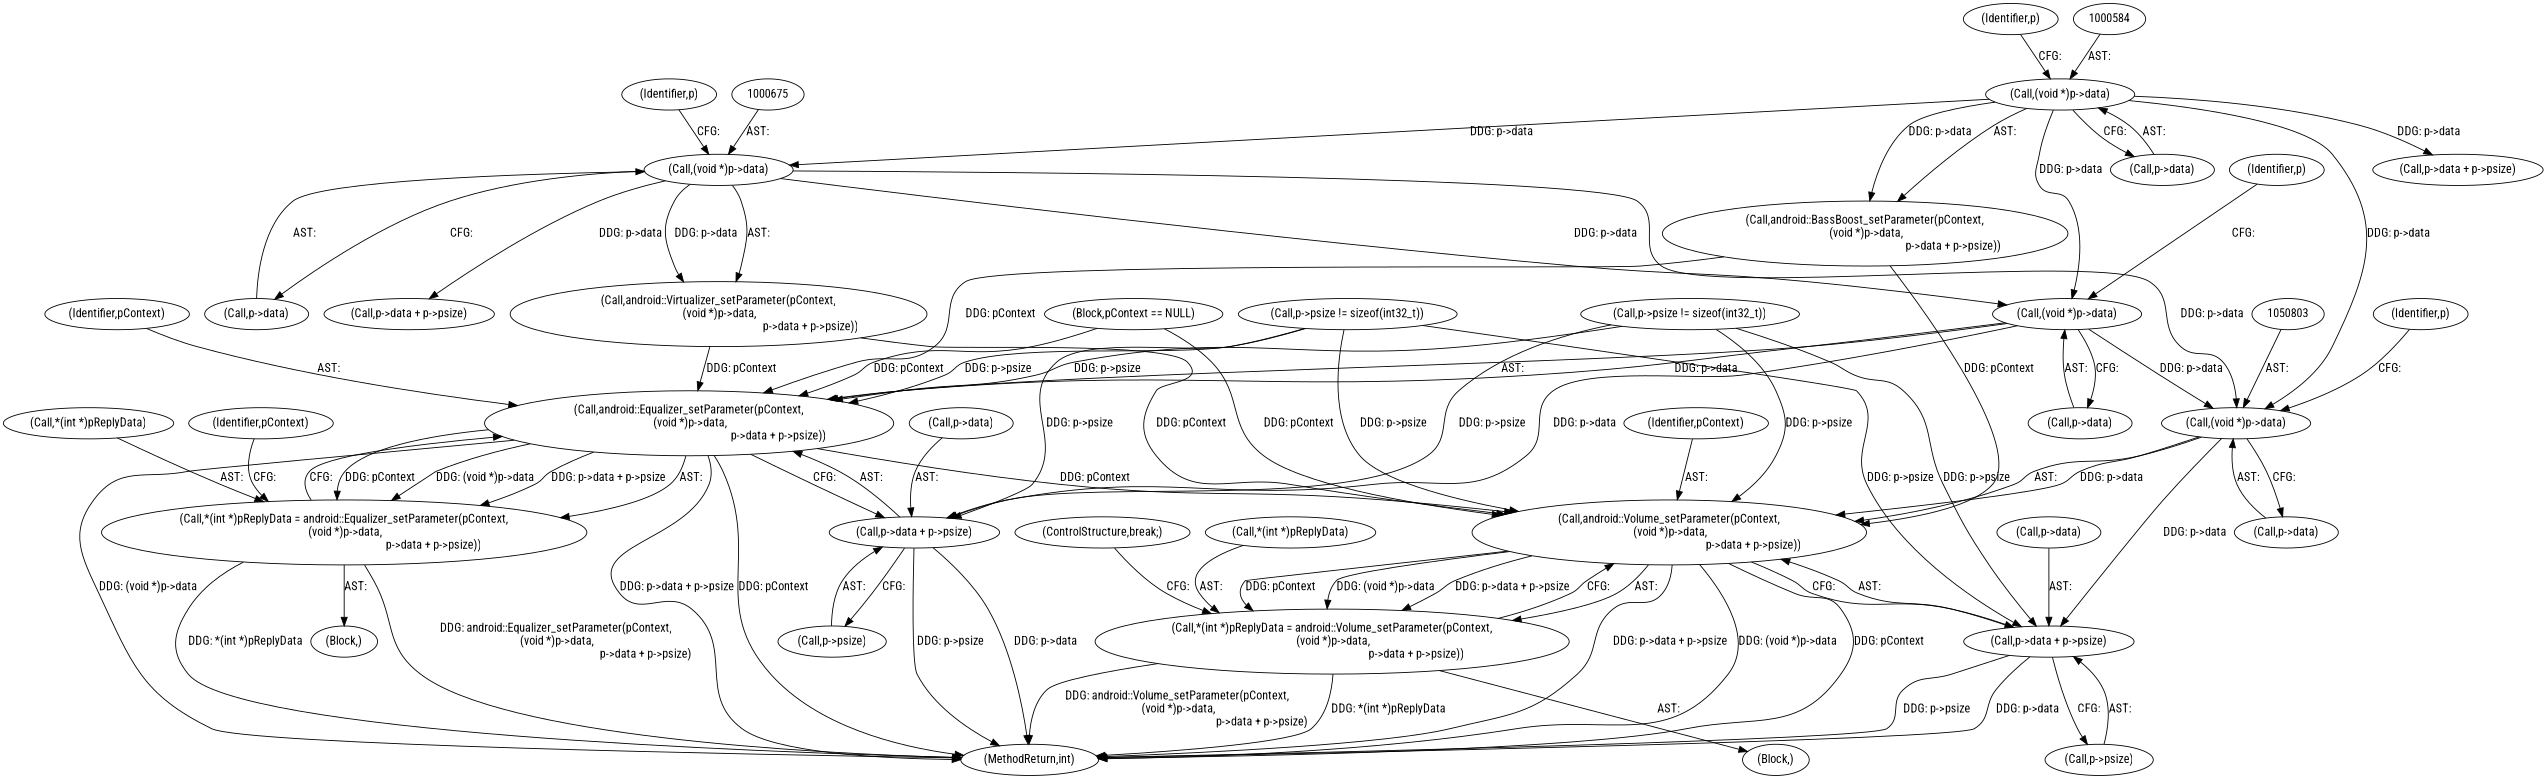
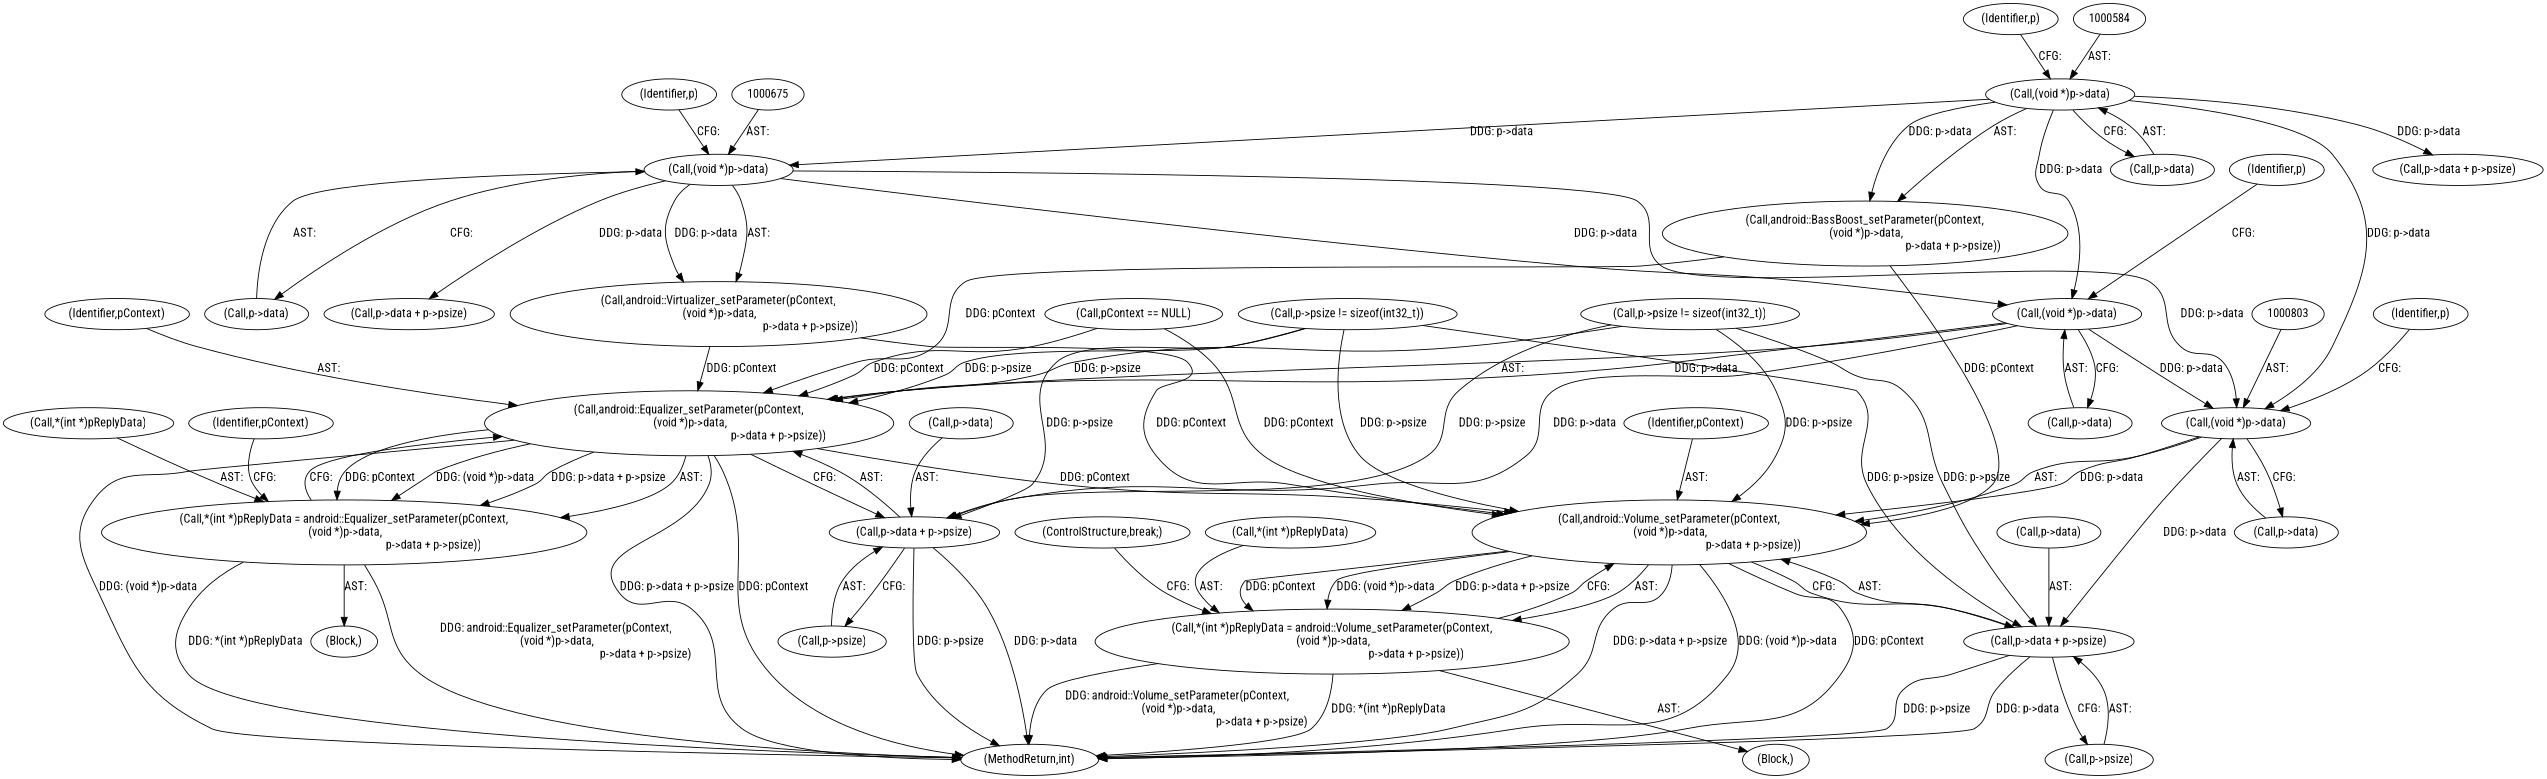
  digraph {
    fontname="Roboto Condensed"
    node [fontname="Roboto Condensed"]
    edge [fontname="Roboto Condensed"]
    n1 [label="(Call,(void *)p->data)"]
    n2 [label="(Call,android::Equalizer_setParameter(pContext,\n (void *)p->data,\n                                                                     p->data + p->psize))"]
    n3 [label="(Call,p->data + p->psize)"]
    n4 [label="(Call,(void *)p->data)"]
    n5 [label="(Call,p->data)"]
    n6 [label="(Call,*(int *)pReplyData = android::Equalizer_setParameter(pContext,\n (void *)p->data,\n                                                                     p->data + p->psize))"]
    n7 [label="(Call,android::Volume_setParameter(pContext,\n (void *)p->data,\n                                                                 p->data + p->psize))"]
    n8 [label="(MethodReturn,int)"]
    n9 [label="(Call,p->psize)"]
    n10 [label="(Call,p->data + p->psize)"]
    n11 [label="(Call,p->data)"]
    n12 [label="(Call,(void *)p->data)"]
    n13 [label="(Call,(void *)p->data)"]
    n14 [label="(Call,p->data + p->psize)"]
    n15 [label="(Call,p->data)"]
    n16 [label="(Call,android::BassBoost_setParameter(pContext,\n (void *)p->data,\n                                                                    p->data + p->psize))"]
    n17 [label="(Call,android::Virtualizer_setParameter(pContext,\n (void *)p->data,\n                                                                       p->data + p->psize))"]
    n18 [label="(Call,p->data)"]
    n19 [label="(Call,p->data + p->psize)"]
    n20 [label="(Block,)"]
    n21 [label="(Call,*(int *)pReplyData = android::Volume_setParameter(pContext,\n (void *)p->data,\n                                                                 p->data + p->psize))"]
    n22 [label="(Block,)"]
    n23 [label="(Call,p->psize)"]
    n24 [label="(Call,p->psize != sizeof(int32_t))"]
    n25 [label="(Call,*(int *)pReplyData)"]
    n26 [label="(Identifier,pContext)"]
    n27 [label="(Identifier,p)"]
    n28 [label="(Call,p->data)"]
-   n29 [label="(Block,pContext == NULL)"]
+   n29 [label="(Call,pContext == NULL)"]
    n30 [label="(Call,*(int *)pReplyData)"]
    n31 [label="(Identifier,pContext)"]
    n32 [label="(ControlStructure,break;)"]
    n33 [label="(Call,p->psize != sizeof(int32_t))"]
    n34 [label="(Identifier,p)"]
    n35 [label="(Call,p->data)"]
    n36 [label="(Identifier,pContext)"]
    n37 [label="(Identifier,p)"]
    n38 [label="(Identifier,p)"]
    1000584
    1000675
-   1000803 [label=1050803]
+   1000803
    n1 -> n2 [label="AST: "]
    n1 -> n2 [label="DDG: p->data"]
    n1 -> n3 [label="DDG: p->data"]
    n1 -> n4 [label="DDG: p->data"]
    n1 -> n5 [label="CFG: "]
    n2 -> n3 [label="CFG: "]
    n2 -> n6 [label="AST: "]
    n2 -> n6 [label="DDG: pContext"]
    n2 -> n6 [label="DDG: (void *)p->data"]
    n2 -> n6 [label="DDG: p->data + p->psize"]
    n2 -> n7 [label="DDG: pContext"]
    n2 -> n8 [label="DDG: (void *)p->data"]
    n2 -> n8 [label="DDG: p->data + p->psize"]
    n2 -> n8 [label="DDG: pContext"]
    n3 -> n2 [label="AST: "]
    n3 -> n8 [label="DDG: p->data"]
    n3 -> n8 [label="DDG: p->psize"]
    n3 -> n9 [label="CFG: "]
    n4 -> n7 [label="AST: "]
    n4 -> n7 [label="DDG: p->data"]
    n4 -> n10 [label="DDG: p->data"]
    n4 -> n11 [label="CFG: "]
    n5 -> n1 [label="AST: "]
    n6 -> n2 [label="CFG: "]
    n6 -> n8 [label="DDG: android::Equalizer_setParameter(pContext,\n (void *)p->data,\n                                                                     p->data + p->psize)"]
    n6 -> n8 [label="DDG: *(int *)pReplyData"]
    n6 -> n20 [label="AST: "]
    n7 -> n8 [label="DDG: p->data + p->psize"]
    n7 -> n8 [label="DDG: (void *)p->data"]
    n7 -> n8 [label="DDG: pContext"]
    n7 -> n10 [label="CFG: "]
    n7 -> n21 [label="AST: "]
    n7 -> n21 [label="DDG: pContext"]
    n7 -> n21 [label="DDG: (void *)p->data"]
    n7 -> n21 [label="DDG: p->data + p->psize"]
    n9 -> n3 [label="AST: "]
    n10 -> n7 [label="AST: "]
    n10 -> n8 [label="DDG: p->data"]
    n10 -> n8 [label="DDG: p->psize"]
    n10 -> n23 [label="CFG: "]
    n11 -> n4 [label="AST: "]
    n12 -> n1 [label="DDG: p->data"]
    n12 -> n4 [label="DDG: p->data"]
    n12 -> n13 [label="DDG: p->data"]
    n12 -> n14 [label="DDG: p->data"]
    n12 -> n15 [label="CFG: "]
    n12 -> n16 [label="AST: "]
    n12 -> n16 [label="DDG: p->data"]
    n13 -> n1 [label="DDG: p->data"]
    n13 -> n4 [label="DDG: p->data"]
    n13 -> n17 [label="AST: "]
    n13 -> n17 [label="DDG: p->data"]
    n13 -> n18 [label="CFG: "]
    n13 -> n19 [label="DDG: p->data"]
    n15 -> n12 [label="AST: "]
    n16 -> n2 [label="DDG: pContext"]
    n16 -> n7 [label="DDG: pContext"]
    n17 -> n2 [label="DDG: pContext"]
    n17 -> n7 [label="DDG: pContext"]
    n18 -> n13 [label="AST: "]
    n21 -> n7 [label="CFG: "]
    n21 -> n8 [label="DDG: *(int *)pReplyData"]
    n21 -> n8 [label="DDG: android::Volume_setParameter(pContext,\n (void *)p->data,\n                                                                 p->data + p->psize)"]
    n21 -> n22 [label="AST: "]
    n23 -> n10 [label="AST: "]
    n24 -> n2 [label="DDG: p->psize"]
    n24 -> n3 [label="DDG: p->psize"]
    n24 -> n7 [label="DDG: p->psize"]
    n24 -> n10 [label="DDG: p->psize"]
    n25 -> n21 [label="AST: "]
    n26 -> n2 [label="AST: "]
    n27 -> n13 [label="CFG: "]
    n28 -> n3 [label="AST: "]
    n29 -> n2 [label="DDG: pContext"]
    n29 -> n7 [label="DDG: pContext"]
    n30 -> n6 [label="AST: "]
    n31 -> n6 [label="CFG: "]
    n32 -> n21 [label="CFG: "]
    n33 -> n2 [label="DDG: p->psize"]
    n33 -> n3 [label="DDG: p->psize"]
    n33 -> n7 [label="DDG: p->psize"]
    n33 -> n10 [label="DDG: p->psize"]
    n34 -> n4 [label="CFG: "]
    n35 -> n10 [label="AST: "]
    n36 -> n7 [label="AST: "]
    n37 -> n1 [label="CFG: "]
    n38 -> n12 [label="CFG: "]
    1000584 -> n12 [label="AST: "]
    1000675 -> n13 [label="AST: "]
    1000803 -> n4 [label="AST: "]
  }
